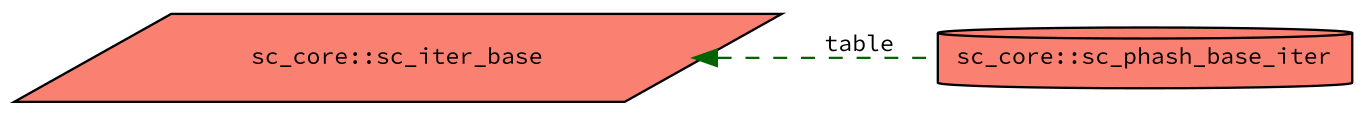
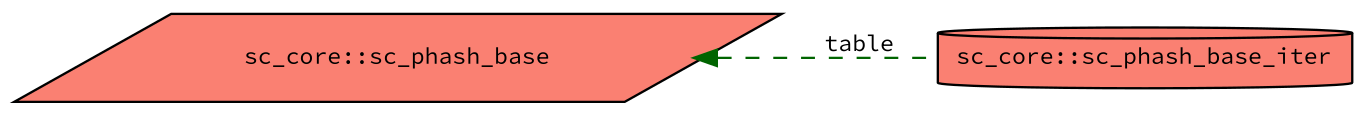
  digraph {
    rankdir=LR
    fontname="Source Code Pro"
    node [color=black fillcolor=salmon fontname="Source Code Pro" fontsize=10 style=filled]
    n1 [fontcolor=black height=0.2 label="sc_core::sc_phash_base_iter" shape=cylinder width=0.4]
-   n2 [height=0.2 label="sc_core::sc_iter_base" shape=parallelogram width=0.4]
+   n2 [height=0.2 label="sc_core::sc_phash_base" shape=parallelogram width=0.4]
    n2 -> n1 [color=darkgreen dir=back fontname="Source Code Pro" fontsize=10 label=" table" labelfontname=FreeSans labelfontsize=10 style=dashed]
  }
